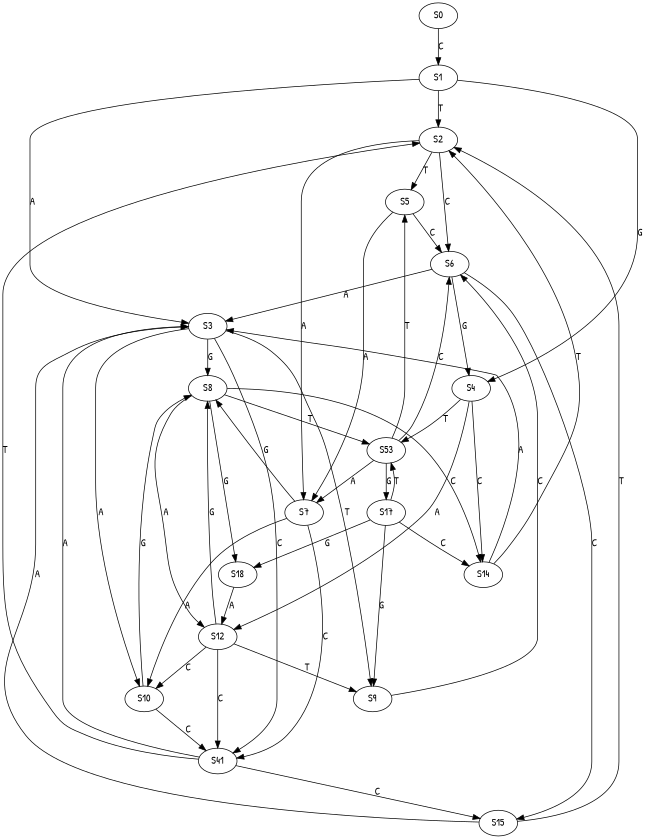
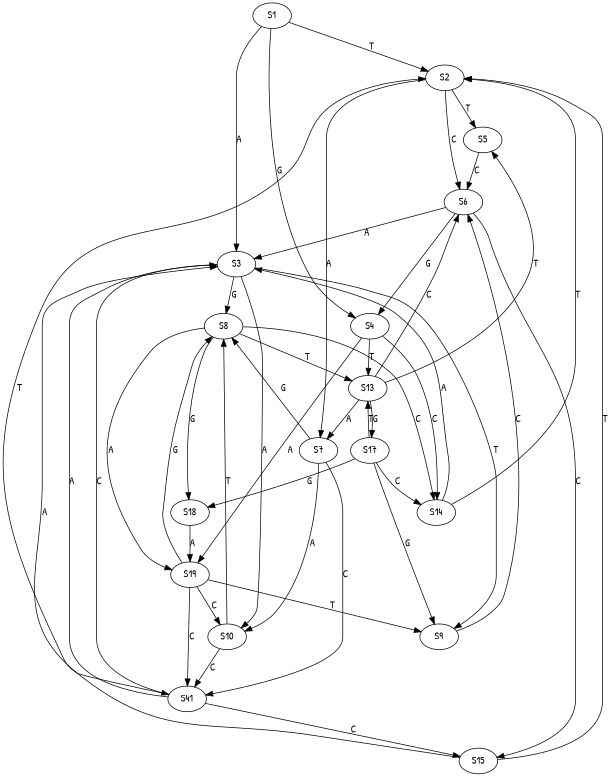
  strict digraph {
    fontname="Patrick Hand"
    node [fontname="Patrick Hand"]
    edge [fontname="Patrick Hand"]
-   S0
    S1
    S2
    S3
    S4
    S5
    S6
    S7
    S8
    S9
    S10
    n12 [label=S41]
-   S12
-   S13 [label=S53]
+   S12 [label=S19]
+   S13
    S14
    S15
    n17 [label=S18]
    S17
-   S0 -> S1 [label=C]
    S1 -> S2 [label=T]
    S1 -> S3 [label=A]
    S1 -> S4 [label=G]
    S2 -> S5 [label=T]
    S2 -> S6 [label=C]
    S2 -> S7 [label=A]
    S3 -> S8 [label=G]
    S3 -> S9 [label=T]
    S3 -> S10 [label=A]
    S3 -> n12 [label=C]
    S4 -> S12 [label=A]
    S4 -> S13 [label=T]
    S4 -> S14 [label=C]
    S5 -> S6 [label=C]
-   S5 -> S7 [label=A]
    S6 -> S3 [label=A]
    S6 -> S4 [label=G]
    S6 -> S15 [label=C]
    S7 -> S8 [label=G]
    S7 -> S10 [label=A]
    S7 -> n12 [label=C]
    S8 -> S12 [label=A]
    S8 -> S13 [label=T]
    S8 -> S14 [label=C]
    S8 -> n17 [label=G]
    S9 -> S6 [label=C]
-   S10 -> S8 [label=G]
+   S10 -> S8 [label=T]
    S10 -> n12 [label=C]
    n12 -> S2 [label=T]
    n12 -> S3 [label=A]
    n12 -> S15 [label=C]
    S12 -> S8 [label=G]
    S12 -> S9 [label=T]
    S12 -> S10 [label=C]
    S12 -> n12 [label=C]
    S13 -> S5 [label=T]
    S13 -> S6 [label=C]
    S13 -> S7 [label=A]
    S13 -> S17 [label=G]
    S14 -> S2 [label=T]
    S14 -> S3 [label=A]
    S15 -> S2 [label=T]
    S15 -> S3 [label=A]
    n17 -> S12 [label=A]
    S17 -> S9 [label=G]
    S17 -> S13 [label=T]
    S17 -> S14 [label=C]
    S17 -> n17 [label=G]
  }
